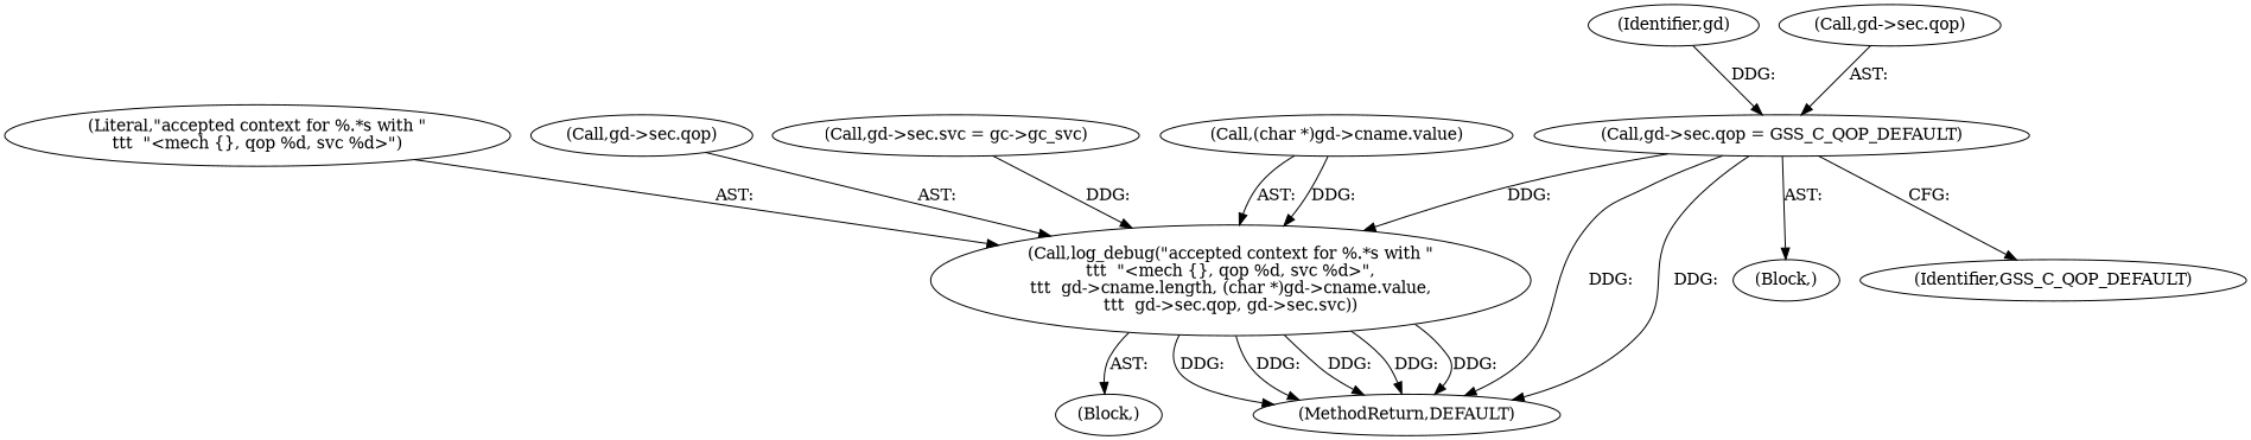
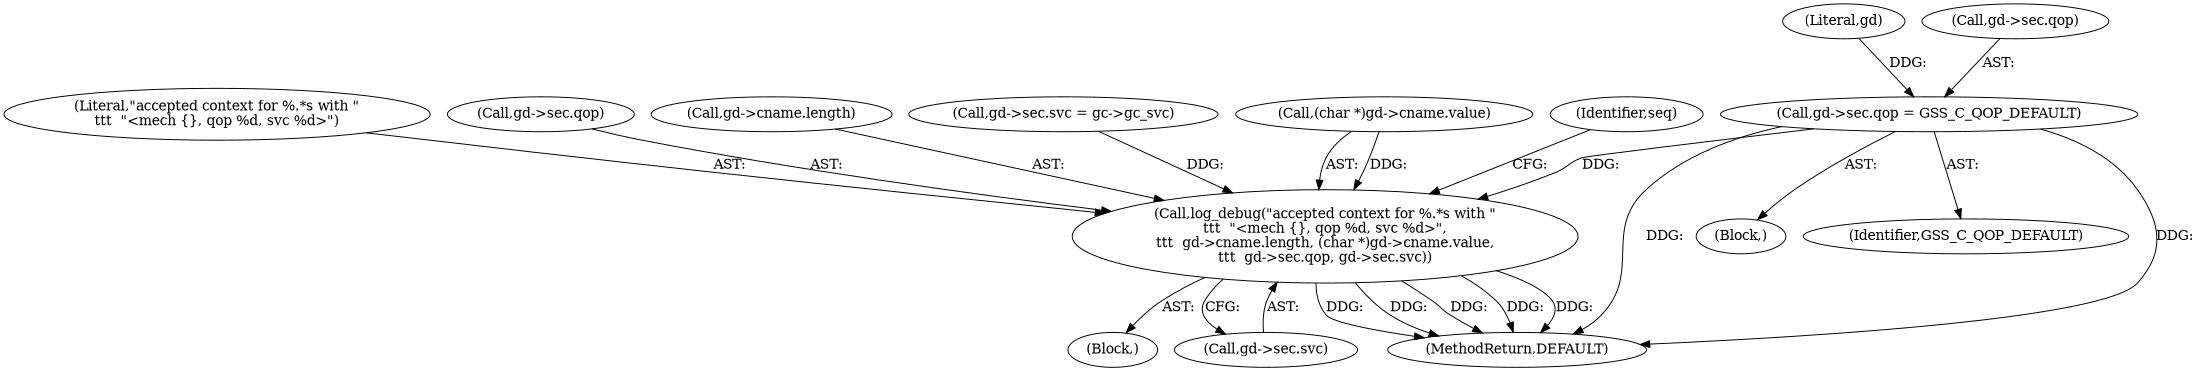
  digraph {
    n1 [label="(Call,gd->sec.qop = GSS_C_QOP_DEFAULT)"]
    n2 [label="(Call,log_debug(\"accepted context for %.*s with \"\n\t\t\t  \"<mech {}, qop %d, svc %d>\",\n\t\t\t  gd->cname.length, (char *)gd->cname.value,\n\t\t\t  gd->sec.qop, gd->sec.svc))"]
    n3 [label="(MethodReturn,DEFAULT)"]
    n4 [label="(Block,)"]
    n5 [label="(Identifier,GSS_C_QOP_DEFAULT)"]
    n6 [label="(Block,)"]
+   n7 [label="(Call,gd->sec.svc)"]
    n8 [label="(Literal,\"accepted context for %.*s with \"\n\t\t\t  \"<mech {}, qop %d, svc %d>\")"]
    n9 [label="(Call,gd->sec.qop)"]
-   n11 [label="(Identifier,gd)"]
+   n10 [label="(Call,gd->cname.length)"]
+   n11 [label="(Literal,gd)"]
    n12 [label="(Call,gd->sec.qop)"]
    n13 [label="(Call,gd->sec.svc = gc->gc_svc)"]
    n14 [label="(Call,(char *)gd->cname.value)"]
+   n15 [label="(Identifier,seq)"]
    n1 -> n2 [label="DDG: "]
    n1 -> n3 [label="DDG: "]
    n1 -> n3 [label="DDG: "]
    n1 -> n4 [label="AST: "]
-   n1 -> n5 [label="CFG: "]
+   n1 -> n5 [label="AST: "]
    n2 -> n3 [label="DDG: "]
    n2 -> n3 [label="DDG: "]
    n2 -> n3 [label="DDG: "]
    n2 -> n3 [label="DDG: "]
    n2 -> n3 [label="DDG: "]
    n2 -> n6 [label="AST: "]
+   n2 -> n7 [label="CFG: "]
+   n7 -> n2 [label="AST: "]
    n8 -> n2 [label="AST: "]
    n9 -> n2 [label="AST: "]
+   n10 -> n2 [label="AST: "]
    n11 -> n1 [label="DDG: "]
    n12 -> n1 [label="AST: "]
    n13 -> n2 [label="DDG: "]
    n14 -> n2 [label="AST: "]
    n14 -> n2 [label="DDG: "]
+   n15 -> n2 [label="CFG: "]
  }
